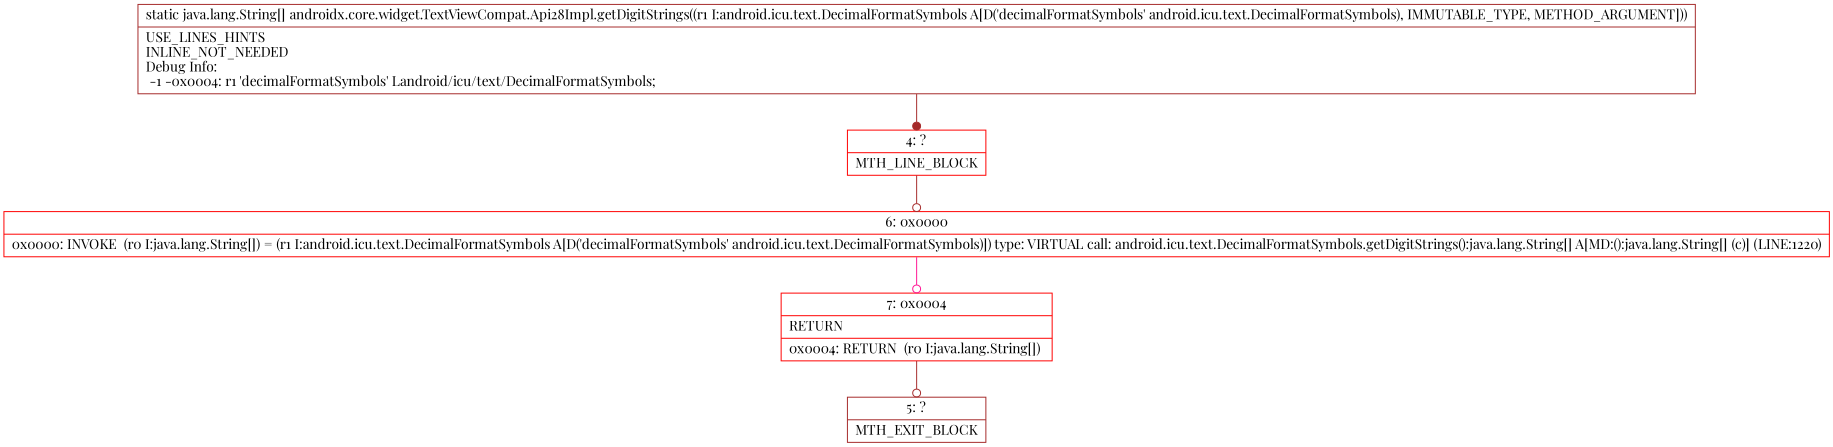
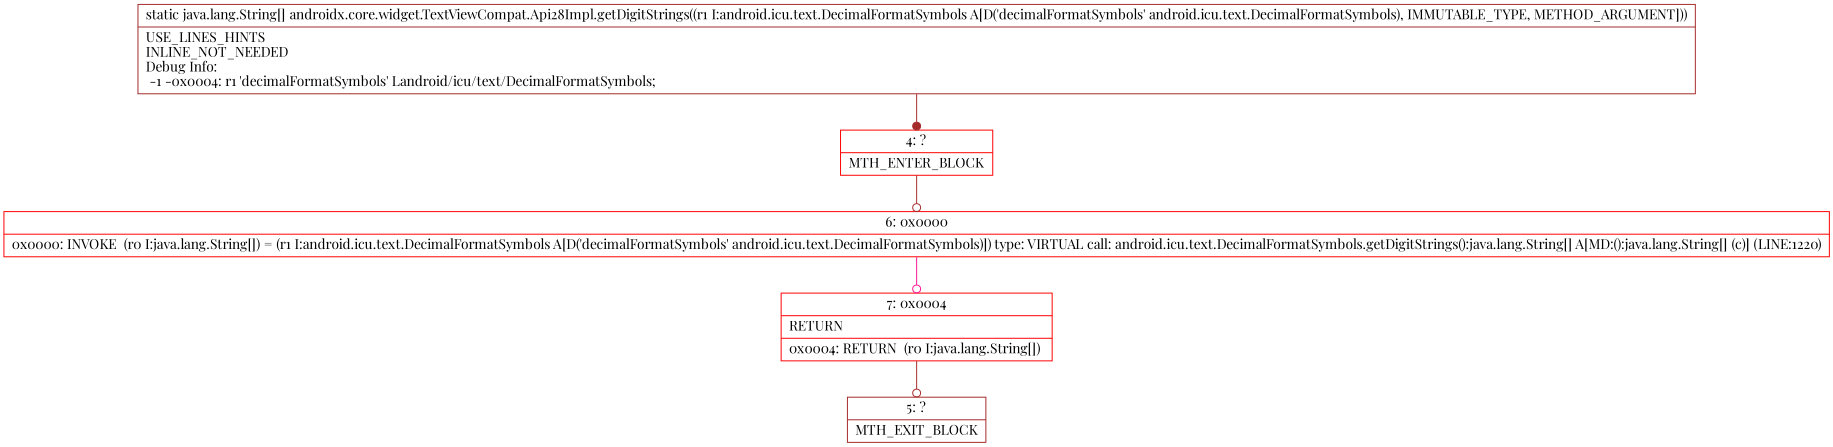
  digraph {
    fontname="Playfair Display"
    node [color=red fontname="Playfair Display" shape=record]
    edge [arrowhead=odot color=brown fontname="Playfair Display"]
-   n1 [label="{4\:\ ?|MTH_LINE_BLOCK\l}"]
+   n1 [label="{4\:\ ?|MTH_ENTER_BLOCK\l}"]
    n2 [label="{6\:\ 0x0000|0x0000: INVOKE  (r0 I:java.lang.String[]) = (r1 I:android.icu.text.DecimalFormatSymbols A[D('decimalFormatSymbols' android.icu.text.DecimalFormatSymbols)]) type: VIRTUAL call: android.icu.text.DecimalFormatSymbols.getDigitStrings():java.lang.String[] A[MD:():java.lang.String[] (c)] (LINE:1220)\l}"]
    n3 [label="{7\:\ 0x0004|RETURN\l|0x0004: RETURN  (r0 I:java.lang.String[]) \l}"]
    n4 [color=brown label="{5\:\ ?|MTH_EXIT_BLOCK\l}"]
    n5 [color=brown label="{static java.lang.String[] androidx.core.widget.TextViewCompat.Api28Impl.getDigitStrings((r1 I:android.icu.text.DecimalFormatSymbols A[D('decimalFormatSymbols' android.icu.text.DecimalFormatSymbols), IMMUTABLE_TYPE, METHOD_ARGUMENT]))  | USE_LINES_HINTS\lINLINE_NOT_NEEDED\lDebug Info:\l  \-1 \-0x0004: r1 'decimalFormatSymbols' Landroid\/icu\/text\/DecimalFormatSymbols;\l}"]
    n1 -> n2
    n2 -> n3 [color=deeppink]
    n3 -> n4
    n5 -> n1 [arrowhead=dot]
  }
